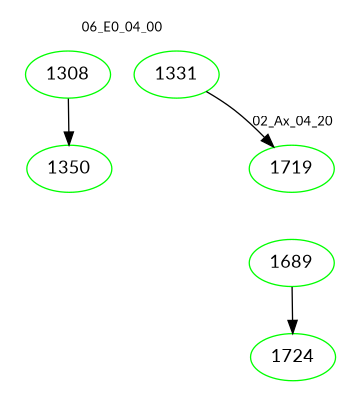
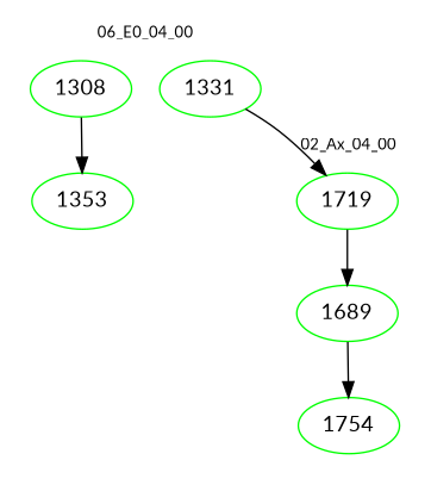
  digraph {
    fontname=Lato
    node [color=green fontname=Lato]
    edge [color=black fontname=Lato]
    n1 [label=1719]
    n2 [label=1689]
-   n3 [label=1724]
+   n3 [label=1754]
    n4 [label=1331]
    n5 [label=1308]
-   n6 [label=1350]
+   n6 [label=1353]
    subgraph cluster_1 {
      color=white
      fontsize=10
-     label="02_Ax_04_20"
+     label="02_Ax_04_00"
      n1
      n2
      n3
    }
    subgraph cluster_2 {
      color=white
      fontsize=10
      label="06_E0_04_00"
      n4
      n5
      n6
    }
+   n1 -> n2
    n2 -> n3
    n4 -> n1
    n5 -> n6
  }
